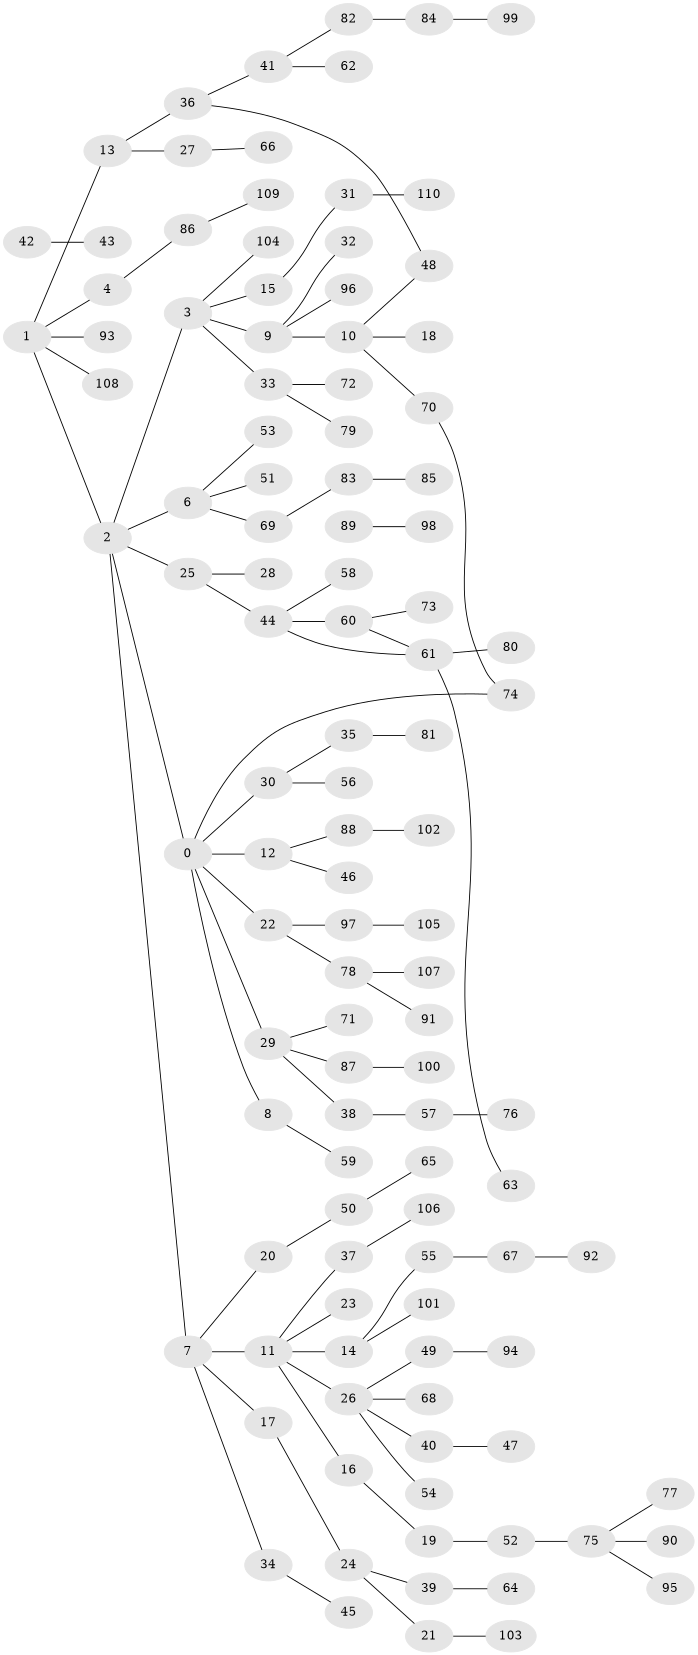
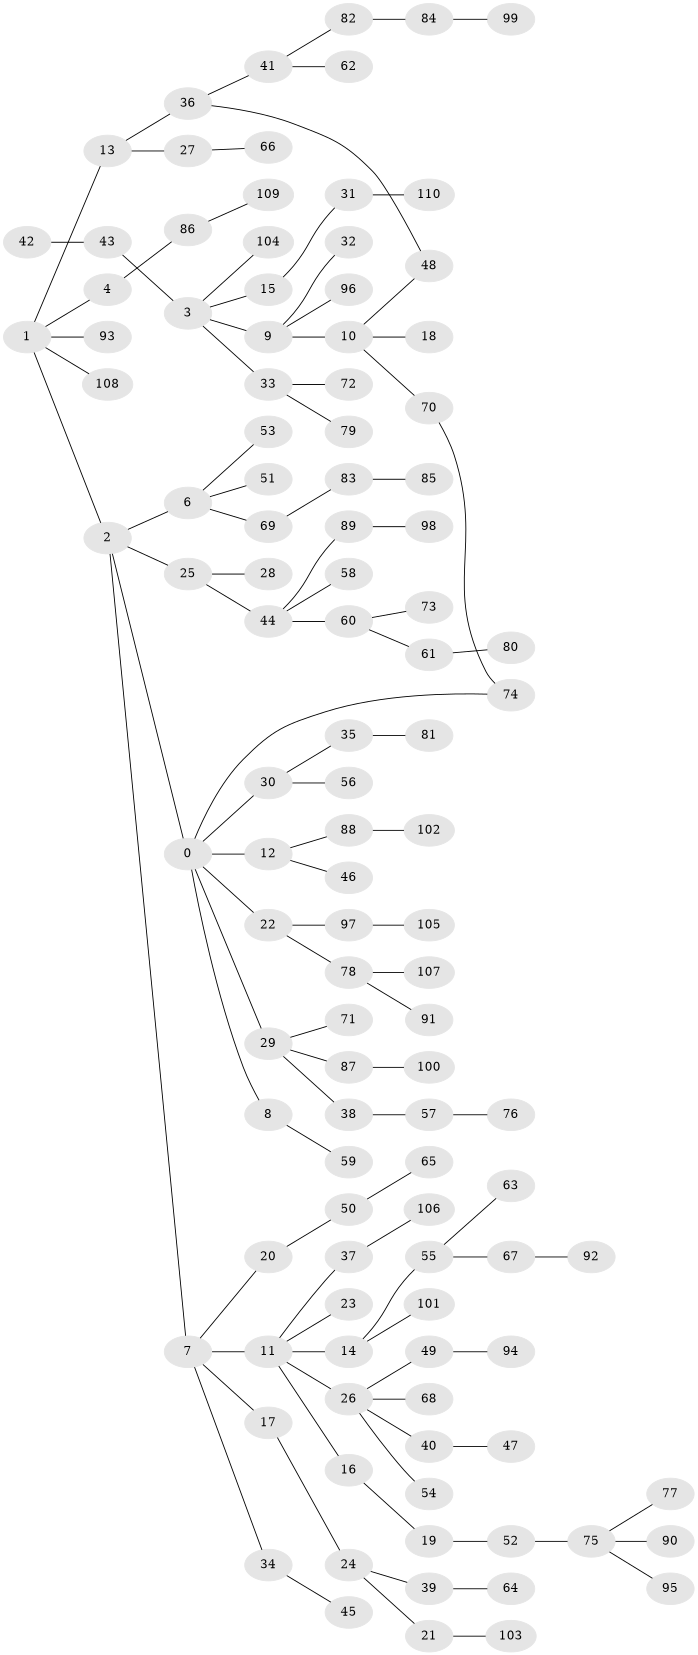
  graph {
    rankdir=LR
    node [color=gray90 style=filled]
    1
    2
    4
    13
    93
    108
    3
    n8 [label=0]
    6
    7
    25
    86
    27
    36
    9
    15
    33
    104
    8
    12
    22
    29
    30
    74
    51
    53
    69
    11
    17
    20
    34
    28
    44
    10
    32
    96
    31
    72
    79
    109
    59
    46
    88
    78
    97
    38
    71
    87
    35
    56
    83
    14
    16
    23
    26
    37
    24
    50
    45
    18
    48
    70
    55
    101
    19
    40
    49
    54
    68
    106
    102
    66
    41
    67
    110
    52
    21
    103
    39
    75
    65
    91
    107
    105
    64
    58
    60
    89
    47
    94
    57
    100
    81
    62
    82
    42
    43
    76
    84
    61
    73
    98
    77
    90
    95
    92
    63
    80
    85
    99
    1 -- 2
    1 -- 4
    1 -- 13
    1 -- 93
    1 -- 108
-   2 -- 3
+   43 -- 3
    2 -- n8
    2 -- 6
    2 -- 7
    2 -- 25
    4 -- 86
    13 -- 27
    13 -- 36
    3 -- 9
    3 -- 15
    3 -- 33
    3 -- 104
    n8 -- 8
    n8 -- 12
    n8 -- 22
    n8 -- 29
    n8 -- 30
    n8 -- 74
    6 -- 51
    6 -- 53
    6 -- 69
    7 -- 11
    7 -- 17
    7 -- 20
    7 -- 34
    25 -- 28
    25 -- 44
    86 -- 109
    27 -- 66
    36 -- 48
    36 -- 41
    9 -- 10
    9 -- 32
    9 -- 96
    15 -- 31
    33 -- 72
    33 -- 79
    8 -- 59
    12 -- 46
    12 -- 88
    22 -- 78
    22 -- 97
    29 -- 38
    29 -- 71
    29 -- 87
    30 -- 35
    30 -- 56
    69 -- 83
    11 -- 14
    11 -- 16
    11 -- 23
    11 -- 26
    11 -- 37
    17 -- 24
    20 -- 50
    34 -- 45
    44 -- 58
    44 -- 60
-   44 -- 61
+   44 -- 89
    10 -- 18
    10 -- 48
    10 -- 70
    31 -- 110
    88 -- 102
    78 -- 91
    78 -- 107
    97 -- 105
    38 -- 57
    87 -- 100
    35 -- 81
    83 -- 85
    14 -- 55
    14 -- 101
    16 -- 19
    26 -- 40
    26 -- 49
    26 -- 54
    26 -- 68
    37 -- 106
    24 -- 21
    24 -- 39
    50 -- 65
    70 -- 74
    55 -- 67
    19 -- 52
    40 -- 47
    49 -- 94
    41 -- 62
    41 -- 82
    67 -- 92
    52 -- 75
    21 -- 103
    39 -- 64
    75 -- 77
    75 -- 90
    75 -- 95
    60 -- 61
    60 -- 73
    89 -- 98
    57 -- 76
    82 -- 84
    42 -- 43
    84 -- 99
-   61 -- 63
+   55 -- 63
    61 -- 80
  }
